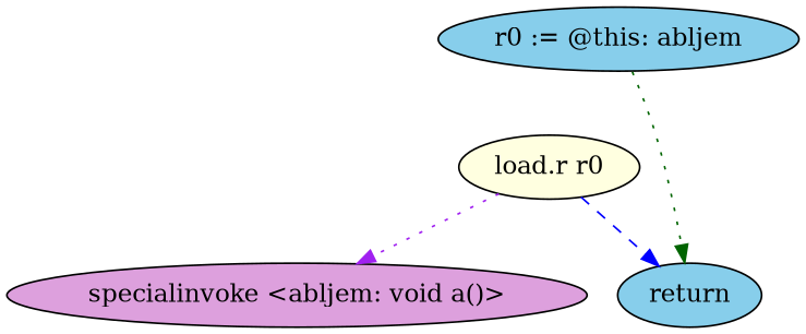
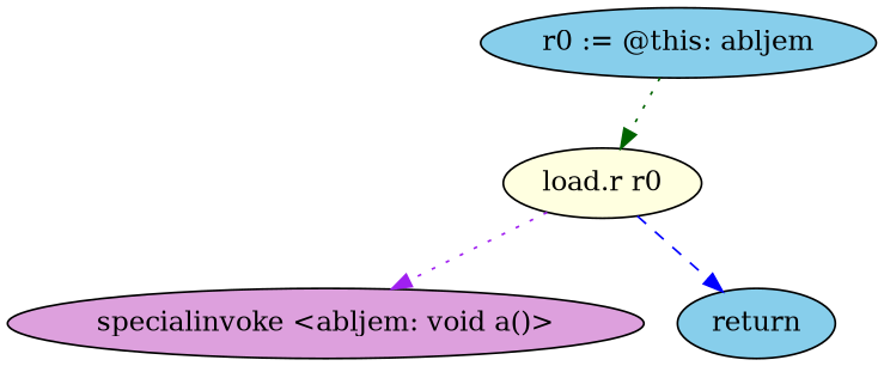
  digraph {
    node [fillcolor=skyblue style=filled]
    edge [style=dotted]
    "load.r r0" [fillcolor=lightyellow]
    "r0 := @this: abljem"
    "specialinvoke <abljem: void a()>" [fillcolor=plum]
    return
    "load.r r0" -> "specialinvoke <abljem: void a()>" [color=purple]
    "load.r r0" -> return [color=blue style=dashed]
-   "r0 := @this: abljem" -> return [color=darkgreen]
+   "r0 := @this: abljem" -> "load.r r0" [color=darkgreen]
  }
